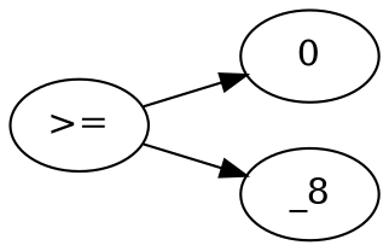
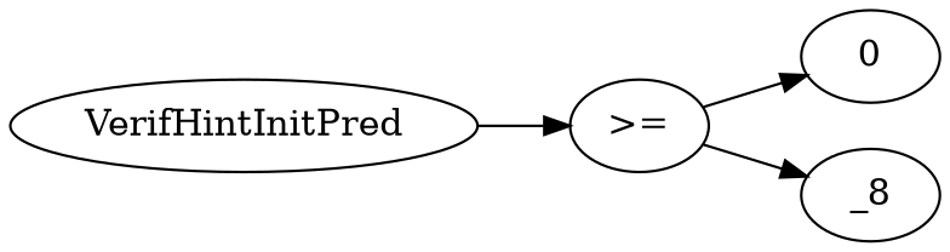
  digraph {
    rankdir=LR
+   n1 [label=VerifHintInitPred]
    n2 [label=">="]
    n3 [label=0]
    n4 [label=_8]
+   n1 -> n2
    n2 -> n3
    n2 -> n4
  }
